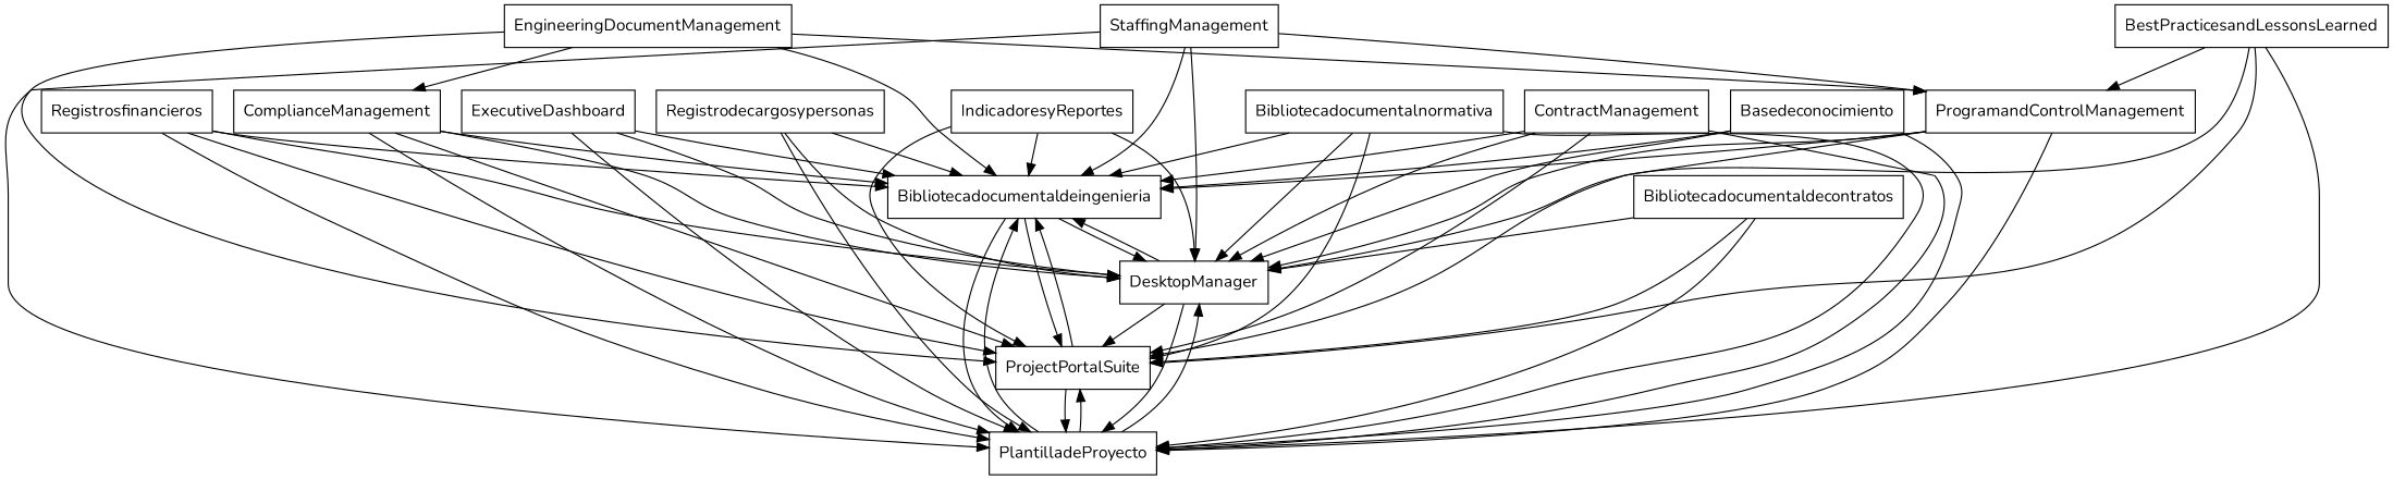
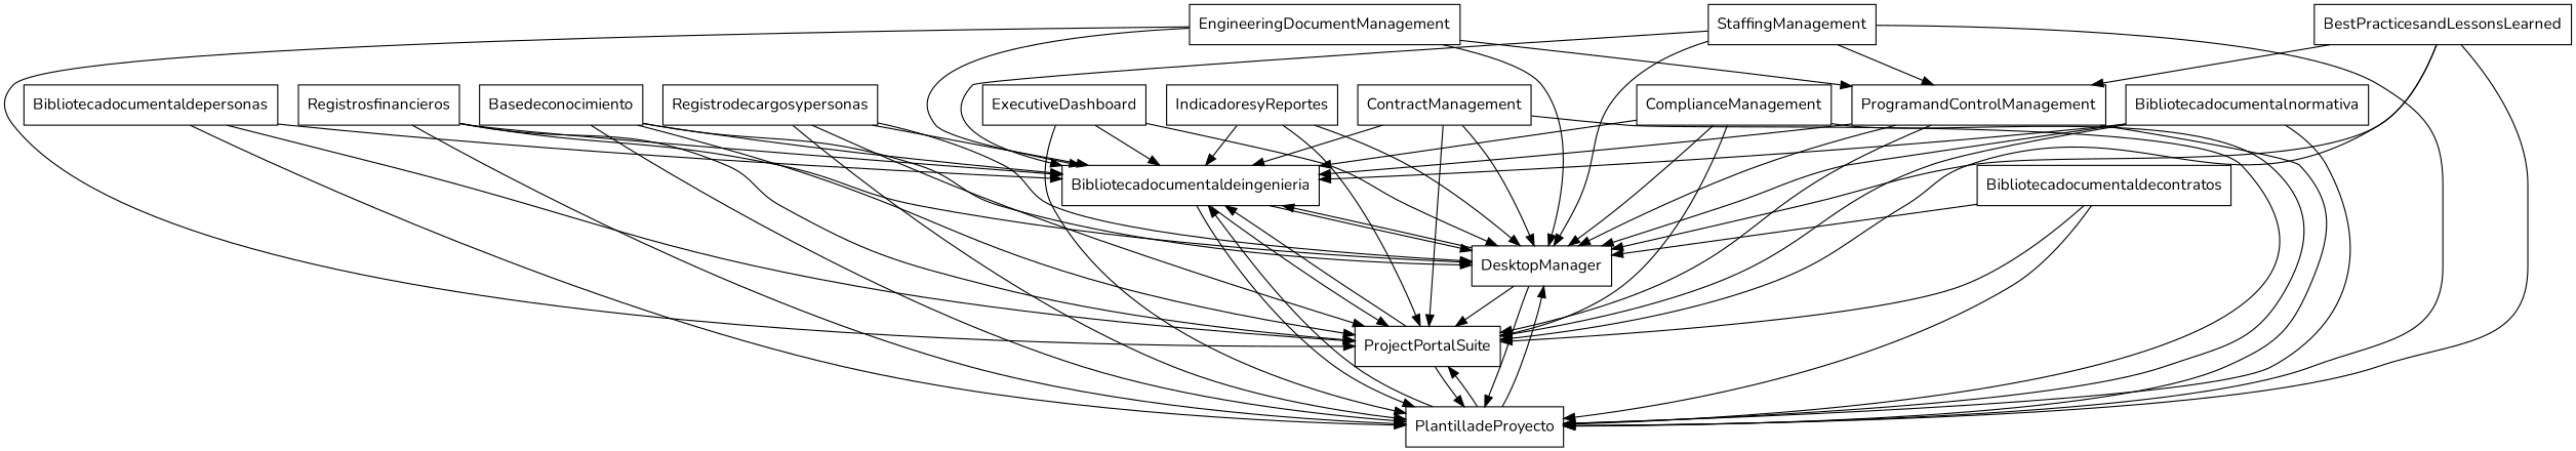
  digraph {
    fontname=Nunito
    rankdir=TB
    node [fontname=Nunito shape=box]
    edge [arrowhead=normal fontname=Nunito]
    n1 [label=ExecutiveDashboard]
    n2 [label=Bibliotecadocumentaldeingenieria]
    n3 [label=DesktopManager]
    n4 [label=PlantilladeProyecto]
    n5 [label=ProjectPortalSuite]
    n6 [label=ProgramandControlManagement]
    n7 [label=Registrodecargosypersonas]
    n8 [label=Bibliotecadocumentaldecontratos]
    n9 [label=IndicadoresyReportes]
+   n10 [label=Bibliotecadocumentaldepersonas]
    n11 [label=EngineeringDocumentManagement]
    n12 [label=BestPracticesandLessonsLearned]
    n13 [label=Registrosfinancieros]
    n14 [label=StaffingManagement]
    n15 [label=ContractManagement]
    n16 [label=Basedeconocimiento]
    n17 [label=ComplianceManagement]
    n18 [label=Bibliotecadocumentalnormativa]
    n1 -> n2
    n1 -> n3
    n1 -> n4
    n2 -> n3
    n2 -> n4
    n2 -> n5
    n3 -> n2
    n3 -> n4
    n3 -> n5
    n4 -> n2
    n4 -> n3
    n4 -> n5
    n5 -> n2
    n5 -> n4
    n6 -> n2
    n6 -> n3
    n6 -> n4
    n6 -> n5
    n7 -> n2
    n7 -> n3
    n7 -> n4
+   n7 -> n5
    n8 -> n3
    n8 -> n4
    n8 -> n5
    n9 -> n2
    n9 -> n3
    n9 -> n5
+   n10 -> n2
+   n10 -> n4
+   n10 -> n5
    n11 -> n2
-   n11 -> n17
+   n11 -> n3
    n11 -> n5
    n11 -> n6
    n12 -> n3
    n12 -> n4
    n12 -> n5
    n12 -> n6
    n13 -> n2
    n13 -> n3
    n13 -> n4
    n13 -> n5
    n14 -> n2
    n14 -> n3
    n14 -> n4
    n14 -> n6
    n15 -> n2
    n15 -> n3
    n15 -> n4
    n15 -> n5
    n16 -> n2
    n16 -> n3
    n16 -> n4
+   n16 -> n5
    n17 -> n2
    n17 -> n3
    n17 -> n4
    n17 -> n5
    n18 -> n2
    n18 -> n3
    n18 -> n4
    n18 -> n5
  }
